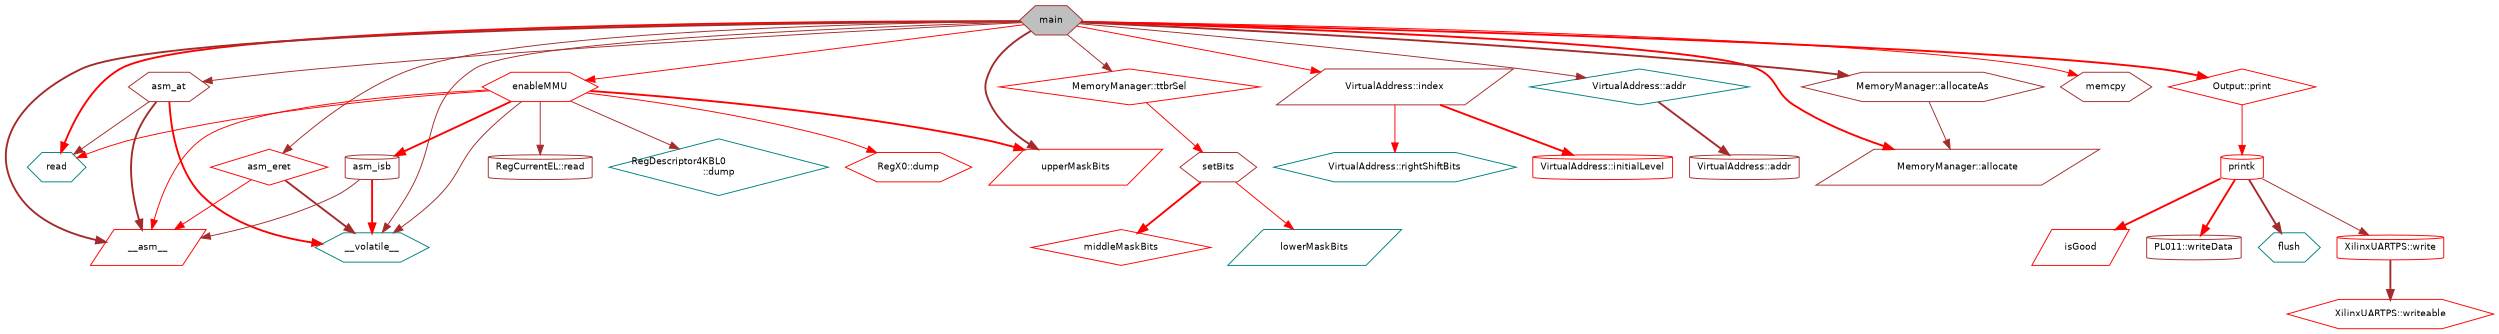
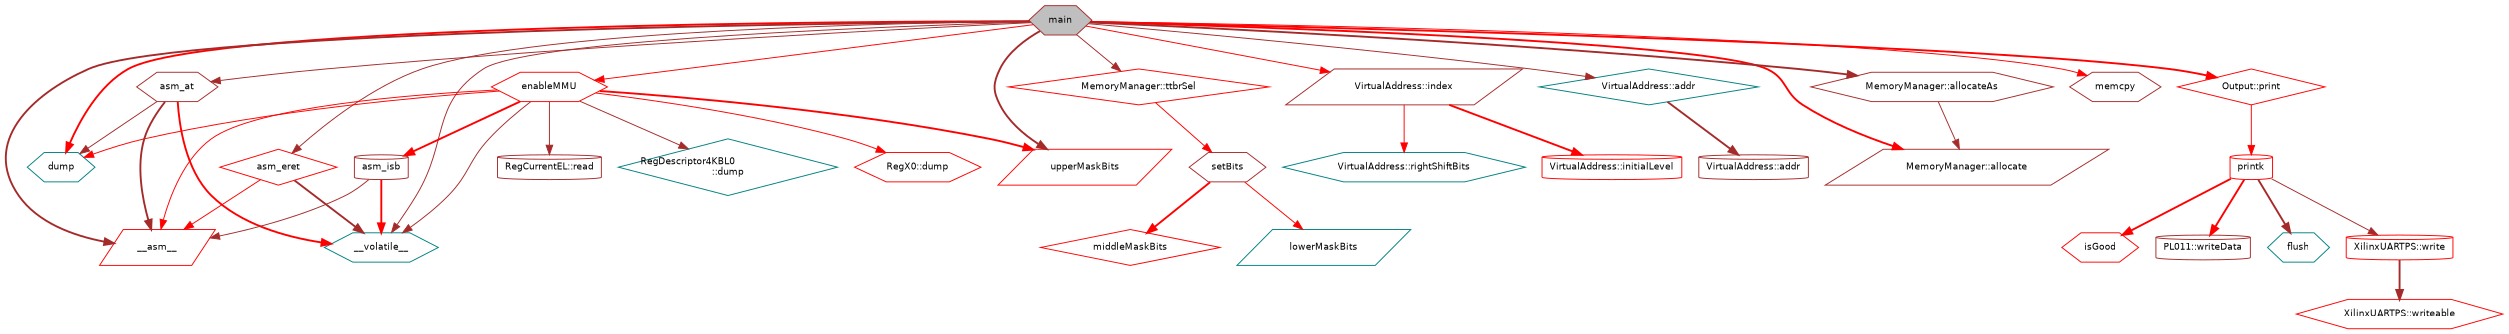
  digraph {
    rankdir=TB
    node [color=red fillcolor=white fontname=Helvetica fontsize=10 shape=hexagon style=filled]
    edge [color=red fontname=Helvetica fontsize=10 labelfontname=Helvetica labelfontsize=10 style=solid]
    n1 [color=brown fillcolor=grey75 fontcolor=black height=0.2 label=main width=0.4]
    n2 [height=0.2 label=enableMMU width=0.4]
-   n3 [color=teal height=0.2 label=read width=0.4]
+   n3 [color=teal height=0.2 label=dump width=0.4]
    n4 [height=0.2 label=upperMaskBits shape=parallelogram width=0.4]
    n5 [height=0.2 label=__asm__ shape=parallelogram width=0.4]
    n6 [color=teal height=0.2 label=__volatile__ width=0.4]
    n7 [height=0.2 label="MemoryManager::ttbrSel" shape=diamond width=0.4]
    n8 [color=brown height=0.2 label="VirtualAddress::index" shape=parallelogram width=0.4]
    n9 [color=teal height=0.2 label="VirtualAddress::addr" shape=diamond width=0.4]
    n10 [color=brown height=0.2 label="MemoryManager::allocate" shape=parallelogram width=0.4]
    n11 [color=brown height=0.2 label=memcpy width=0.4]
    n12 [height=0.2 label="Output::print" shape=diamond width=0.4]
    n13 [color=brown height=0.2 label="MemoryManager::allocateAs" width=0.4]
    n14 [color=brown height=0.2 label=asm_at width=0.4]
    n15 [height=0.2 label=asm_eret shape=diamond width=0.4]
    n16 [color=brown height=0.2 label="RegCurrentEL::read" shape=cylinder width=0.4]
    n17 [color=brown height=0.2 label=asm_isb shape=cylinder width=0.4]
    n18 [color=teal height=0.2 label="RegDescriptor4KBL0\l::dump" shape=diamond width=0.4]
    n19 [height=0.2 label="RegX0::dump" width=0.4]
    n20 [color=brown height=0.2 label=setBits width=0.4]
    n21 [height=0.2 label="VirtualAddress::initialLevel" shape=cylinder width=0.4]
    n22 [color=teal height=0.2 label="VirtualAddress::rightShiftBits" width=0.4]
    n23 [color=brown height=0.2 label="VirtualAddress::addr" shape=cylinder width=0.4]
    n24 [height=0.2 label=printk shape=cylinder width=0.4]
    n25 [height=0.2 label=middleMaskBits shape=diamond width=0.4]
    n26 [color=teal height=0.2 label=lowerMaskBits shape=parallelogram width=0.4]
-   n27 [height=0.2 label=isGood shape=parallelogram width=0.4]
+   n27 [height=0.2 label=isGood width=0.4]
    n28 [color=brown height=0.2 label="PL011::writeData" shape=cylinder width=0.4]
    n29 [color=teal height=0.2 label=flush width=0.4]
    n30 [height=0.2 label="XilinxUARTPS::write" shape=cylinder width=0.4]
    n31 [height=0.2 label="XilinxUARTPS::writeable" width=0.4]
    n1 -> n2
    n1 -> n3 [style=bold]
    n1 -> n4 [color=brown style=bold]
    n1 -> n5 [color=brown style=bold]
    n1 -> n6 [color=brown]
    n1 -> n7 [color=brown]
    n1 -> n8
    n1 -> n9 [color=brown]
    n1 -> n10 [style=bold]
    n1 -> n11
    n1 -> n12 [style=bold]
    n1 -> n13 [color=brown style=bold]
    n1 -> n14 [color=brown]
    n1 -> n15 [color=brown]
    n2 -> n3
    n2 -> n4 [style=bold]
    n2 -> n5
    n2 -> n6 [color=brown]
    n2 -> n16 [color=brown]
    n2 -> n17 [style=bold]
    n2 -> n18 [color=brown]
    n2 -> n19
    n7 -> n20
    n8 -> n21 [style=bold]
    n8 -> n22
    n9 -> n23 [color=brown style=bold]
    n12 -> n24
    n13 -> n10 [color=brown]
    n14 -> n3 [color=brown]
    n14 -> n5 [color=brown style=bold]
    n14 -> n6 [style=bold]
    n15 -> n5
    n15 -> n6 [color=brown style=bold]
    n17 -> n5 [color=brown]
    n17 -> n6 [style=bold]
    n20 -> n25 [style=bold]
    n20 -> n26
    n24 -> n27 [style=bold]
    n24 -> n28 [style=bold]
    n24 -> n29 [color=brown style=bold]
    n24 -> n30 [color=brown]
    n30 -> n31 [color=brown style=bold]
  }
